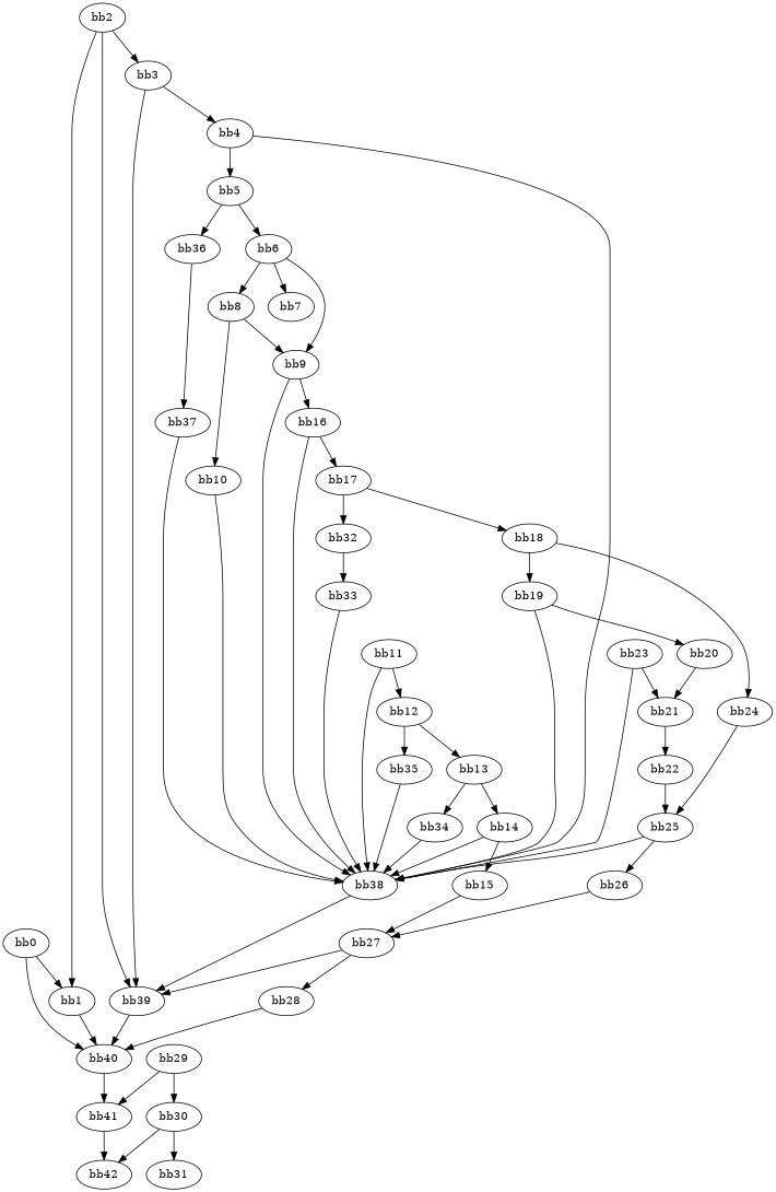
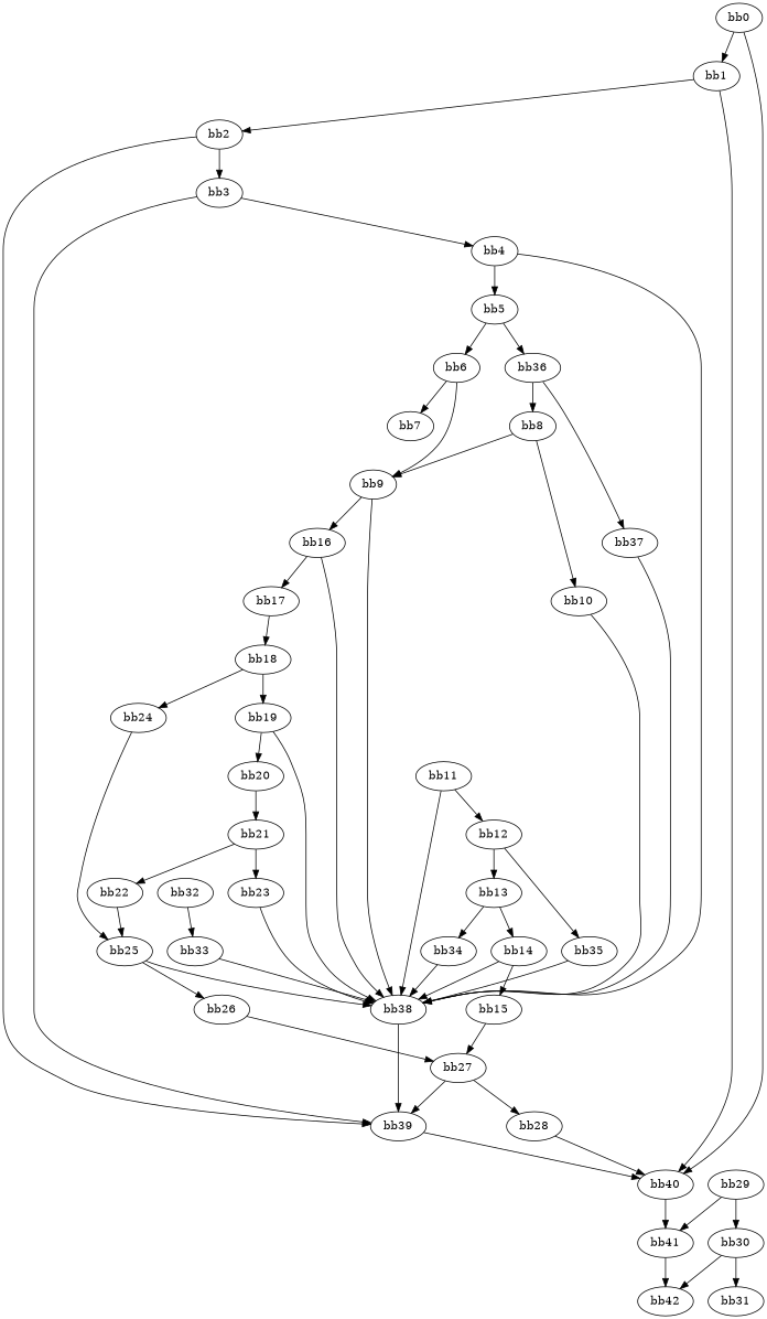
  digraph {
    n1 [label="bb0\l"]
    n2 [label="bb1\l"]
    n3 [label="bb40\l"]
    n4 [label="bb2\l"]
    n5 [label="bb41\l"]
    n6 [label="bb3\l"]
    n7 [label="bb39\l"]
    n8 [label="bb4\l"]
    n9 [label="bb5\l"]
    n10 [label="bb38\l"]
    n11 [label="bb6\l"]
    n12 [label="bb36\l"]
    n13 [label="bb7\l"]
    n14 [label="bb8\l"]
    n15 [label="bb9\l"]
    n16 [label="bb37\l"]
    n17 [label="bb10\l"]
    n18 [label="bb16\l"]
    n19 [label="bb17\l"]
    n20 [label="bb11\l"]
    n21 [label="bb12\l"]
    n22 [label="bb13\l"]
    n23 [label="bb35\l"]
    n24 [label="bb14\l"]
    n25 [label="bb34\l"]
    n26 [label="bb15\l"]
    n27 [label="bb27\l"]
    n28 [label="bb28\l"]
    n29 [label="bb18\l"]
    n30 [label="bb32\l"]
    n31 [label="bb19\l"]
    n32 [label="bb24\l"]
    n33 [label="bb33\l"]
    n34 [label="bb20\l"]
    n35 [label="bb25\l"]
    n36 [label="bb21\l"]
    n37 [label="bb22\l"]
    n38 [label="bb23\l"]
    n39 [label="bb26\l"]
    n40 [label="bb29\l"]
    n41 [label="bb30\l"]
    n42 [label="bb31\l"]
    n43 [label="bb42\l"]
    n1 -> n2
    n1 -> n3
    n2 -> n3
-   n4 -> n2
+   n2 -> n4
    n3 -> n5
    n4 -> n6
    n4 -> n7
    n5 -> n43
    n6 -> n7
    n6 -> n8
    n7 -> n3
    n8 -> n9
    n8 -> n10
    n9 -> n11
    n9 -> n12
    n10 -> n7
    n11 -> n13
-   n11 -> n14
+   n12 -> n14
    n11 -> n15
    n12 -> n16
    n14 -> n15
    n14 -> n17
    n15 -> n10
    n15 -> n18
    n16 -> n10
    n17 -> n10
    n18 -> n10
    n18 -> n19
    n19 -> n29
-   n19 -> n30
    n20 -> n10
    n20 -> n21
    n21 -> n22
    n21 -> n23
    n22 -> n24
    n22 -> n25
    n23 -> n10
    n24 -> n10
    n24 -> n26
    n25 -> n10
    n26 -> n27
    n27 -> n7
    n27 -> n28
    n28 -> n3
    n29 -> n31
    n29 -> n32
    n30 -> n33
    n31 -> n10
    n31 -> n34
    n32 -> n35
    n33 -> n10
    n34 -> n36
    n35 -> n10
    n35 -> n39
    n36 -> n37
-   n38 -> n36
+   n36 -> n38
    n37 -> n35
    n38 -> n10
    n39 -> n27
    n40 -> n5
    n40 -> n41
    n41 -> n42
    n41 -> n43
  }
